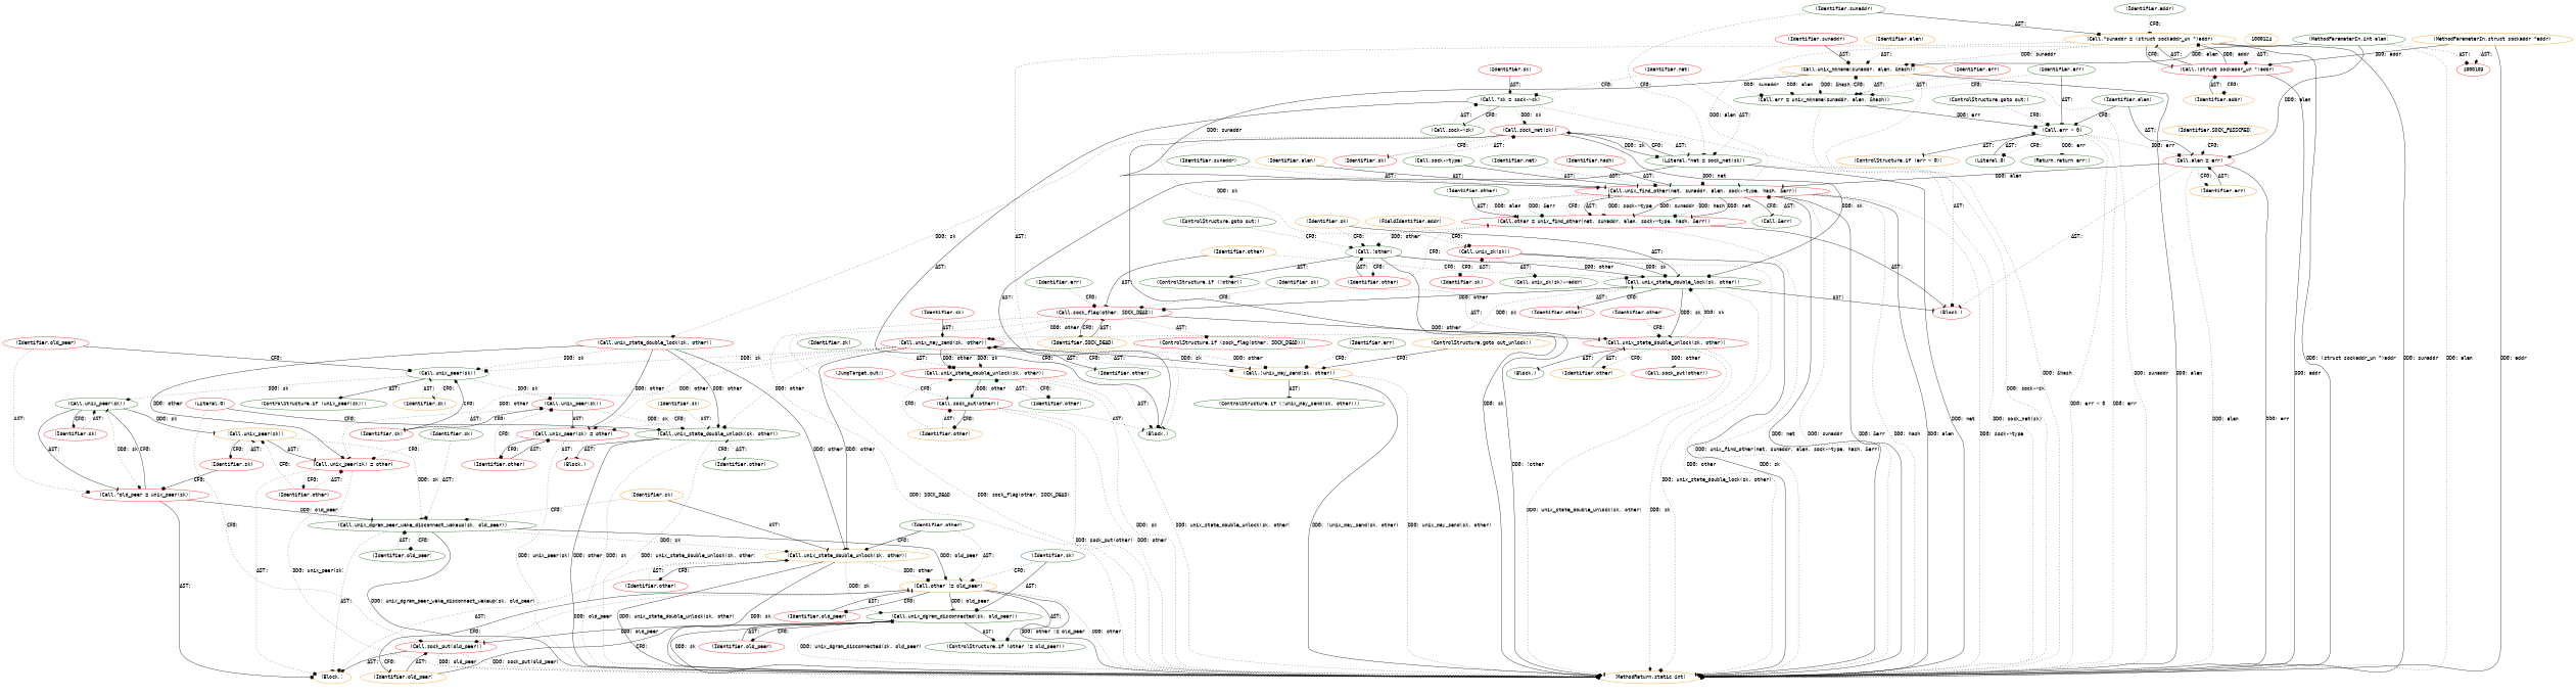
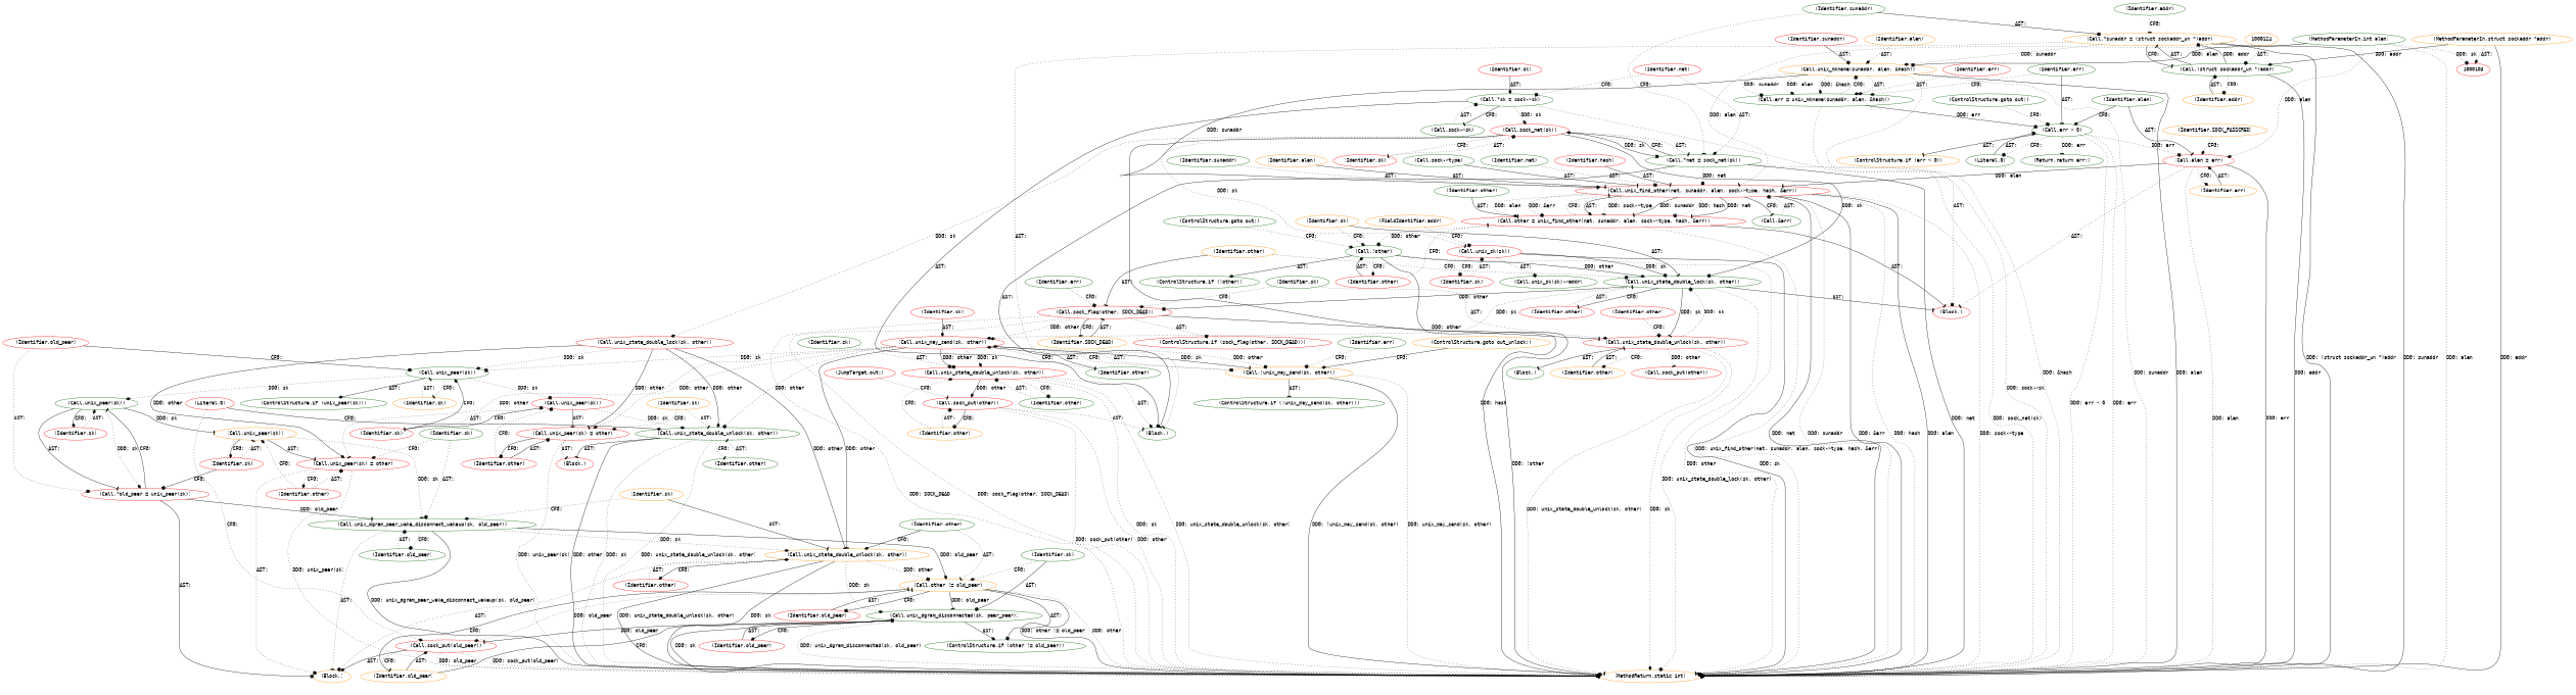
  digraph {
    fontname="DejaVu Sans Mono"
    node [color=red fontname="DejaVu Sans Mono"]
    edge [arrowhead=tee fontname="DejaVu Sans Mono" style=dotted]
    n1 [label="(Call,unix_may_send(sk, other))"]
    n2 [color=darkorange label="(Call,!unix_may_send(sk, other))"]
    n3 [color=darkgreen label="(Call,unix_peer(sk))"]
    n4 [color=darkorange label="(Call,unix_state_double_unlock(sk, other))"]
    n5 [color=darkgreen label="(Call,unix_state_double_unlock(sk, other))"]
    n6 [label="(Call,unix_peer(sk) = other)"]
    n7 [label="(Call,unix_peer(sk) = other)"]
    n8 [label="(Call,unix_state_double_unlock(sk, other))"]
    n9 [color=darkgreen label="(Identifier,other)"]
    n10 [color=darkorange label="(MethodReturn,static int)"]
    n11 [color=darkgreen label="(ControlStructure,if (!unix_may_send(sk, other)))"]
    n12 [color=darkgreen label="(Call,unix_peer(sk))"]
    n13 [label="(Call,unix_peer(sk))"]
    n14 [color=darkorange label="(Identifier,sk)"]
    n15 [color=darkgreen label="(ControlStructure,if (unix_peer(sk)))"]
    n16 [color=darkorange label="(Block,)"]
    n17 [color=darkorange label="(Call,other != old_peer)"]
-   n18 [color=darkgreen label="(Call,unix_dgram_disconnected(sk, old_peer))"]
+   n18 [color=darkgreen label="(Call,unix_dgram_disconnected(sk, peer_peer))"]
    n19 [label="(Identifier,other)"]
    n20 [color=darkgreen label="(Identifier,other)"]
    n21 [label="(Block,)"]
    n22 [label="(Identifier,other)"]
    n23 [label="(Identifier,other)"]
    n24 [color=darkgreen label="(Block,)"]
    n25 [label="(Call,sock_put(other))"]
    n26 [color=darkgreen label="(Identifier,other)"]
    n27 [color=darkgreen label="(Call,unix_state_double_lock(sk, other))"]
    n28 [label="(Call,unix_state_double_unlock(sk, other))"]
    n29 [label="(Call,sock_flag(other, SOCK_DEAD))"]
    n30 [label="(Block,)"]
    n31 [label="(Identifier,other)"]
    n32 [color=darkgreen label="(Block,)"]
    n33 [color=darkorange label="(Identifier,other)"]
    n34 [label="(Call,sock_put(other))"]
    n35 [label="(ControlStructure,if (sock_flag(other, SOCK_DEAD)))"]
    n36 [color=darkorange label="(Identifier,SOCK_DEAD)"]
    n37 [label="(Call,sock_net(sk))"]
    n38 [label="(Call,unix_sk(sk))"]
-   n39 [color=darkgreen label="(Literal,*net = sock_net(sk))"]
+   n39 [color=darkgreen label="(Call,*net = sock_net(sk))"]
    n40 [label="(Call,unix_state_double_lock(sk, other))"]
    n41 [label="(Identifier,sk)"]
    n42 [label="(Identifier,sk)"]
    n43 [color=darkgreen label="(Call,unix_sk(sk)->addr)"]
    n44 [label="(Call,unix_find_other(net, sunaddr, alen, sock->type, hash, &err))"]
    n45 [color=darkgreen label="(Call,*sk = sock->sk)"]
    n46 [color=darkgreen label="(Call,sock->sk)"]
    n47 [color=darkgreen label="(Call,!other)"]
    n48 [color=darkgreen label="(ControlStructure,if (!other))"]
    n49 [label="(Identifier,other)"]
    n50 [label="(Call,other = unix_find_other(net, sunaddr, alen, sock->type, hash, &err))"]
    n51 [color=darkgreen label="(Call,&err)"]
    n52 [color=darkorange label="(Call,unix_mkname(sunaddr, alen, &hash))"]
    n53 [color=darkgreen label="(Call,err = unix_mkname(sunaddr, alen, &hash))"]
    n54 [color=darkgreen label="(Call,err < 0)"]
    n55 [color=darkorange label="(Call,*sunaddr = (struct sockaddr_un *)addr)"]
-   n56 [label="(Call,(struct sockaddr_un *)addr)"]
+   n56 [color=darkgreen label="(Call,(struct sockaddr_un *)addr)"]
    n57 [color=darkorange label="(Identifier,addr)"]
    n58 [color=darkorange label="(MethodParameterIn,struct sockaddr *addr)"]
    1000103
    n60 [color=darkgreen label="(MethodParameterIn,int alen)"]
    n61 [label="(Call,alen = err)"]
    n62 [color=darkorange label="(Identifier,err)"]
    n63 [color=darkorange label="(ControlStructure,if (err < 0))"]
    n64 [color=darkgreen label="(Literal,0)"]
    n65 [color=darkgreen label="(Return,return err;)"]
    n66 [label="(Call,*old_peer = unix_peer(sk))"]
    n67 [color=darkorange label="(Call,unix_peer(sk))"]
    n68 [label="(Identifier,sk)"]
    n69 [label="(Identifier,sk)"]
    n70 [color=darkgreen label="(Call,unix_dgram_peer_wake_disconnect_wakeup(sk, old_peer))"]
    n71 [label="(Identifier,sk)"]
    n72 [color=darkgreen label="(Identifier,old_peer)"]
    n73 [label="(Call,sock_put(old_peer))"]
    n74 [color=darkgreen label="(ControlStructure,if (other != old_peer))"]
    n75 [label="(Identifier,old_peer)"]
    n76 [label="(Identifier,old_peer)"]
    n77 [color=darkorange label="(Identifier,old_peer)"]
    n78 [color=darkorange label="(Identifier,other)"]
    n79 [color=darkorange label="(Identifier,alen)"]
    n80 [color=darkgreen label="(ControlStructure,goto out;)"]
    n81 [label="(Identifier,sunaddr)"]
    n82 [color=darkgreen label="(Identifier,other)"]
    n83 [color=darkorange label="(ControlStructure,goto out_unlock;)"]
    n84 [color=darkgreen label="(Identifier,sunaddr)"]
    n85 [label="(Identifier,other)"]
    n86 [color=darkorange label="(FieldIdentifier,addr)"]
    n87 [color=darkorange label="(Identifier,sk)"]
    n88 [label="(Identifier,hash)"]
    n89 [color=darkgreen label="(Identifier,sk)"]
    n90 [label="(Literal,0)"]
    n91 [color=darkgreen label="(Identifier,alen)"]
    n92 [color=darkgreen label="(Identifier,sk)"]
    n93 [label="(Identifier,sk)"]
    n94 [color=darkorange label="(Identifier,other)"]
    n95 [label="(Identifier,err)"]
    n96 [color=darkgreen label="(Identifier,sunaddr)"]
    n97 [label="(Identifier,net)"]
    n98 [color=darkorange label="(Identifier,sk)"]
    n99 [label="(JumpTarget,out:)"]
    n100 [color=darkgreen label="(ControlStructure,goto out;)"]
    n101 [color=darkgreen label="(Identifier,err)"]
    n102 [label="(Identifier,sk)"]
    n103 [color=darkgreen label="(Identifier,addr)"]
    n104 [color=darkorange label="(Identifier,alen)"]
    n105 [color=darkorange label="(Identifier,SOCK_PASSCRED)"]
    n106 [color=darkgreen label="(Call,sock->type)"]
    n107 [color=darkgreen label="(Identifier,err)"]
    n108 [color=darkorange label="(Identifier,sk)"]
    n109 [color=darkgreen label="(Identifier,net)"]
    n110 [color=darkgreen label="(Identifier,sk)"]
    n111 [color=darkgreen label="(Identifier,other)"]
    n112 [color=darkgreen label="(Identifier,err)"]
    n113 [label="(Identifier,old_peer)"]
    n114 [color=darkgreen label="(Identifier,sk)"]
    1000124 [color=darkorange]
    n1 -> n2 [arrowhead=box label="AST: "]
    n1 -> n2 [label="DDG: sk" style=solid]
    n1 -> n2 [arrowhead=box label="DDG: other"]
    n1 -> n3 [arrowhead=box label="DDG: sk"]
    n1 -> n4 [label="DDG: other" style=solid]
    n1 -> n5 [arrowhead=box label="DDG: other"]
    n1 -> n6 [label="DDG: other"]
    n1 -> n7 [arrowhead=diamond label="DDG: other"]
    n1 -> n8 [arrowhead=diamond label="DDG: sk"]
    n1 -> n8 [arrowhead=box label="DDG: other" style=solid]
    n1 -> n9 [label="CFG: "]
    n2 -> n1 [arrowhead=diamond label="CFG: "]
    n2 -> n10 [arrowhead=box label="DDG: unix_may_send(sk, other)"]
    n2 -> n10 [arrowhead=diamond label="DDG: !unix_may_send(sk, other)" style=solid]
    n2 -> n11 [label="AST: " style=solid]
    n3 -> n12 [arrowhead=diamond label="DDG: sk"]
    n3 -> n13 [arrowhead=box label="DDG: sk"]
    n3 -> n14 [label="CFG: "]
    n3 -> n15 [arrowhead=diamond label="AST: " style=solid]
    n4 -> n10 [label="DDG: sk" style=solid]
    n4 -> n10 [label="DDG: unix_state_double_unlock(sk, other)" style=solid]
    n4 -> n16 [arrowhead=box label="AST: "]
    n4 -> n17 [arrowhead=box label="DDG: other"]
    n4 -> n18 [arrowhead=diamond label="DDG: sk"]
    n4 -> n19 [arrowhead=diamond label="CFG: " style=solid]
    n5 -> n10 [label="DDG: other" style=solid]
    n5 -> n10 [label="DDG: sk"]
    n5 -> n10 [arrowhead=diamond label="DDG: unix_state_double_unlock(sk, other)"]
    n5 -> n20 [label="CFG: "]
    n5 -> n21 [label="AST: " style=solid]
    n6 -> n10 [label="DDG: unix_peer(sk)"]
    n6 -> n16 [arrowhead=box label="AST: "]
    n6 -> n22 [arrowhead=diamond label="CFG: "]
    n7 -> n10 [label="DDG: unix_peer(sk)"]
    n7 -> n21 [label="AST: "]
    n7 -> n23 [arrowhead=box label="CFG: " style=solid]
    n8 -> n10 [arrowhead=diamond label="DDG: sk"]
    n8 -> n10 [label="DDG: unix_state_double_unlock(sk, other)"]
    n8 -> n24 [arrowhead=diamond label="AST: "]
    n8 -> n25 [arrowhead=diamond label="DDG: other" style=solid]
    n8 -> n26 [arrowhead=box label="CFG: "]
    n9 -> n1 [arrowhead=diamond label="AST: " style=solid]
    n12 -> n66 [label="AST: " style=solid]
    n12 -> n66 [arrowhead=diamond label="DDG: sk"]
    n12 -> n67 [label="DDG: sk" style=solid]
    n12 -> n68 [arrowhead=diamond label="CFG: " style=solid]
    n13 -> n5 [arrowhead=diamond label="DDG: sk"]
    n13 -> n7 [label="AST: " style=solid]
    n13 -> n69 [label="CFG: " style=solid]
    n14 -> n3 [label="AST: "]
    n17 -> n10 [label="DDG: other != old_peer" style=solid]
    n17 -> n10 [label="DDG: other"]
    n17 -> n18 [label="DDG: old_peer" style=solid]
    n17 -> n73 [arrowhead=diamond label="DDG: old_peer"]
    n17 -> n74 [arrowhead=box label="AST: " style=solid]
    n17 -> n75 [arrowhead=box label="CFG: " style=solid]
    n18 -> n10 [arrowhead=diamond label="DDG: sk" style=solid]
    n18 -> n10 [label="DDG: unix_dgram_disconnected(sk, old_peer)"]
    n18 -> n73 [label="DDG: old_peer" style=solid]
    n18 -> n74 [arrowhead=diamond label="AST: " style=solid]
    n18 -> n76 [arrowhead=diamond label="CFG: " style=solid]
    n19 -> n4 [arrowhead=diamond label="AST: "]
    n20 -> n5 [label="AST: "]
    n22 -> n6 [arrowhead=box label="AST: "]
    n22 -> n67 [arrowhead=diamond label="CFG: "]
    n23 -> n7 [arrowhead=box label="AST: " style=solid]
    n23 -> n13 [arrowhead=box label="CFG: "]
    n25 -> n10 [arrowhead=diamond label="DDG: sock_put(other)"]
    n25 -> n10 [arrowhead=box label="DDG: other"]
    n25 -> n24 [label="AST: "]
    n25 -> n78 [arrowhead=box label="CFG: " style=solid]
    n26 -> n8 [arrowhead=box label="AST: "]
    n27 -> n1 [arrowhead=diamond label="DDG: sk"]
    n27 -> n10 [arrowhead=box label="DDG: unix_state_double_lock(sk, other)"]
    n27 -> n28 [label="DDG: sk" style=solid]
    n27 -> n29 [arrowhead=box label="DDG: other" style=solid]
    n27 -> n30 [label="AST: " style=solid]
    n27 -> n31 [label="CFG: " style=solid]
    n28 -> n10 [label="DDG: unix_state_double_unlock(sk, other)"]
    n28 -> n10 [arrowhead=diamond label="DDG: sk"]
    n28 -> n27 [arrowhead=box label="DDG: sk"]
    n28 -> n32 [label="AST: " style=solid]
    n28 -> n33 [arrowhead=diamond label="CFG: "]
    n28 -> n34 [label="DDG: other"]
    n29 -> n1 [arrowhead=diamond label="DDG: other"]
    n29 -> n10 [arrowhead=box label="DDG: SOCK_DEAD"]
    n29 -> n10 [arrowhead=diamond label="DDG: sock_flag(other, SOCK_DEAD)"]
    n29 -> n28 [label="DDG: other" style=solid]
    n29 -> n35 [arrowhead=box label="AST: "]
    n29 -> n36 [label="CFG: " style=solid]
    n31 -> n27 [label="AST: "]
    n33 -> n28 [label="AST: " style=solid]
    n36 -> n29 [label="AST: " style=solid]
-   n37 -> n10 [label="DDG: sk" style=solid]
+   n37 -> n10 [label="DDG: hash" style=solid]
    n37 -> n27 [arrowhead=box label="DDG: sk" style=solid]
    n37 -> n38 [label="DDG: sk"]
    n37 -> n39 [label="AST: "]
    n37 -> n39 [arrowhead=box label="DDG: sk" style=solid]
    n37 -> n40 [arrowhead=diamond label="DDG: sk"]
    n37 -> n41 [label="CFG: "]
    n38 -> n10 [arrowhead=diamond label="DDG: sk" style=solid]
    n38 -> n27 [arrowhead=box label="DDG: sk" style=solid]
    n38 -> n42 [arrowhead=box label="CFG: "]
    n38 -> n43 [arrowhead=box label="AST: "]
    n39 -> n10 [label="DDG: sock_net(sk)"]
    n39 -> n10 [arrowhead=diamond label="DDG: net" style=solid]
    n39 -> n24 [label="AST: " style=solid]
    n39 -> n37 [arrowhead=diamond label="CFG: " style=solid]
    n39 -> n44 [arrowhead=box label="DDG: net"]
    n40 -> n3 [arrowhead=diamond label="DDG: sk"]
    n40 -> n4 [label="DDG: other" style=solid]
    n40 -> n5 [arrowhead=diamond label="DDG: other" style=solid]
    n40 -> n6 [arrowhead=diamond label="DDG: other" style=solid]
    n40 -> n7 [label="DDG: other" style=solid]
    n41 -> n37 [arrowhead=box label="AST: "]
    n42 -> n38 [arrowhead=box label="AST: "]
    n44 -> n10 [label="DDG: hash"]
    n44 -> n10 [arrowhead=diamond label="DDG: alen" style=solid]
    n44 -> n10 [label="DDG: sock->type"]
    n44 -> n10 [label="DDG: net" style=solid]
    n44 -> n10 [arrowhead=box label="DDG: sunaddr"]
    n44 -> n10 [arrowhead=box label="DDG: &err" style=solid]
    n44 -> n50 [arrowhead=diamond label="AST: " style=solid]
    n44 -> n50 [label="DDG: sock->type"]
    n44 -> n50 [label="DDG: sunaddr" style=solid]
    n44 -> n50 [arrowhead=box label="DDG: hash"]
    n44 -> n50 [label="DDG: net" style=solid]
    n44 -> n50 [arrowhead=diamond label="DDG: alen"]
    n44 -> n50 [arrowhead=box label="DDG: &err"]
    n44 -> n51 [label="CFG: " style=solid]
    n45 -> n10 [label="DDG: sock->sk"]
    n45 -> n24 [arrowhead=box label="AST: " style=solid]
    n45 -> n37 [arrowhead=diamond label="DDG: sk"]
    n45 -> n46 [label="CFG: " style=solid]
    n46 -> n45 [arrowhead=box label="AST: "]
    n47 -> n10 [label="DDG: other"]
    n47 -> n10 [arrowhead=diamond label="DDG: !other" style=solid]
    n47 -> n27 [arrowhead=diamond label="DDG: other" style=solid]
    n47 -> n48 [arrowhead=diamond label="AST: " style=solid]
    n47 -> n49 [arrowhead=diamond label="CFG: "]
    n49 -> n47 [arrowhead=diamond label="AST: " style=solid]
    n49 -> n50 [label="CFG: "]
    n50 -> n10 [arrowhead=diamond label="DDG: unix_find_other(net, sunaddr, alen, sock->type, hash, &err)"]
    n50 -> n30 [label="AST: " style=solid]
    n50 -> n44 [label="CFG: "]
    n50 -> n47 [arrowhead=box label="DDG: other"]
    n51 -> n44 [arrowhead=box label="AST: "]
    n52 -> n10 [label="DDG: &hash"]
    n52 -> n10 [arrowhead=diamond label="DDG: sunaddr"]
    n52 -> n10 [label="DDG: alen" style=solid]
    n52 -> n44 [label="DDG: sunaddr" style=solid]
    n52 -> n53 [arrowhead=diamond label="AST: "]
    n52 -> n53 [arrowhead=box label="DDG: sunaddr"]
    n52 -> n53 [arrowhead=diamond label="DDG: alen"]
    n52 -> n53 [arrowhead=diamond label="DDG: &hash"]
    n53 -> n30 [arrowhead=box label="AST: "]
    n53 -> n52 [arrowhead=box label="CFG: "]
    n53 -> n54 [arrowhead=box label="DDG: err" style=solid]
    n54 -> n10 [label="DDG: err < 0"]
    n54 -> n10 [label="DDG: err"]
    n54 -> n61 [arrowhead=box label="DDG: err"]
    n54 -> n63 [label="AST: " style=solid]
    n54 -> n64 [arrowhead=box label="CFG: "]
    n54 -> n65 [label="DDG: err"]
    n55 -> n10 [arrowhead=box label="DDG: (struct sockaddr_un *)addr" style=solid]
    n55 -> n10 [label="DDG: sunaddr" style=solid]
    n55 -> n24 [label="AST: "]
    n55 -> n52 [arrowhead=diamond label="DDG: sunaddr"]
    n55 -> n56 [label="CFG: " style=solid]
    n56 -> n10 [arrowhead=diamond label="DDG: addr" style=solid]
    n56 -> n55 [label="AST: " style=solid]
    n56 -> n55 [arrowhead=box label="DDG: addr" style=solid]
    n56 -> n57 [arrowhead=box label="CFG: "]
    n57 -> n56 [arrowhead=box label="AST: " style=solid]
    n58 -> n10 [arrowhead=box label="DDG: addr" style=solid]
    n58 -> n56 [arrowhead=diamond label="DDG: addr" style=solid]
    n58 -> 1000103 [arrowhead=diamond label="AST: "]
    n60 -> n10 [arrowhead=box label="DDG: alen"]
    n60 -> n44 [label="DDG: alen"]
    n60 -> n52 [arrowhead=box label="DDG: alen" style=solid]
-   n60 -> 1000103 [arrowhead=box label="AST: "]
-   n60 -> n61 [arrowhead=diamond label="DDG: alen" style=solid]
+   n60 -> 1000103 [arrowhead=box label="DDG: sk"]
+   n60 -> n61 [arrowhead=diamond label="DDG: alen"]
    n61 -> n10 [arrowhead=box label="DDG: alen"]
    n61 -> n10 [label="DDG: err" style=solid]
    n61 -> n30 [label="AST: "]
    n61 -> n44 [label="DDG: alen" style=solid]
    n61 -> n62 [arrowhead=diamond label="CFG: "]
    n62 -> n61 [arrowhead=diamond label="AST: " style=solid]
    n64 -> n54 [arrowhead=box label="AST: " style=solid]
    n66 -> n12 [label="CFG: " style=solid]
    n66 -> n16 [arrowhead=box label="AST: " style=solid]
    n66 -> n70 [label="DDG: old_peer" style=solid]
    n67 -> n6 [label="AST: " style=solid]
    n67 -> n70 [label="DDG: sk"]
    n67 -> n71 [arrowhead=diamond label="CFG: " style=solid]
    n68 -> n12 [arrowhead=diamond label="AST: "]
    n69 -> n3 [arrowhead=diamond label="CFG: " style=solid]
    n69 -> n13 [arrowhead=box label="AST: "]
    n70 -> n4 [arrowhead=diamond label="DDG: sk"]
    n70 -> n10 [arrowhead=box label="DDG: unix_dgram_peer_wake_disconnect_wakeup(sk, old_peer)" style=solid]
    n70 -> n16 [label="AST: "]
    n70 -> n17 [arrowhead=diamond label="DDG: old_peer" style=solid]
    n70 -> n72 [arrowhead=box label="CFG: "]
    n71 -> n66 [arrowhead=box label="CFG: " style=solid]
    n71 -> n67 [label="AST: "]
    n72 -> n70 [arrowhead=box label="AST: "]
    n73 -> n10 [label="DDG: sock_put(old_peer)"]
    n73 -> n10 [arrowhead=diamond label="DDG: old_peer"]
    n73 -> n16 [arrowhead=diamond label="AST: " style=solid]
    n73 -> n77 [label="CFG: "]
    n75 -> n17 [label="AST: " style=solid]
    n76 -> n18 [label="AST: " style=solid]
    n77 -> n17 [label="CFG: " style=solid]
    n77 -> n18 [arrowhead=box label="CFG: " style=solid]
    n77 -> n73 [arrowhead=diamond label="AST: " style=solid]
    n78 -> n8 [arrowhead=diamond label="CFG: "]
    n78 -> n25 [arrowhead=box label="AST: "]
    n79 -> n52 [arrowhead=diamond label="AST: "]
    n80 -> n54 [arrowhead=box label="CFG: "]
    n81 -> n52 [arrowhead=box label="AST: " style=solid]
    n82 -> n50 [label="AST: " style=solid]
    n83 -> n2 [arrowhead=diamond label="CFG: " style=solid]
    n84 -> n39 [label="CFG: "]
    n84 -> n55 [arrowhead=box label="AST: " style=solid]
    n85 -> n28 [arrowhead=box label="CFG: "]
    n86 -> n38 [arrowhead=box label="CFG: "]
    n87 -> n4 [label="AST: " style=solid]
    n87 -> n70 [arrowhead=diamond label="CFG: "]
    n88 -> n44 [label="AST: " style=solid]
    n89 -> n28 [arrowhead=diamond label="AST: "]
    n89 -> n29 [arrowhead=diamond label="CFG: "]
    n90 -> n5 [arrowhead=diamond label="CFG: " style=solid]
    n90 -> n73 [arrowhead=diamond label="CFG: "]
    n91 -> n54 [arrowhead=diamond label="CFG: " style=solid]
    n91 -> n61 [label="AST: " style=solid]
    n92 -> n6 [arrowhead=diamond label="CFG: "]
    n92 -> n70 [arrowhead=box label="AST: "]
    n93 -> n45 [arrowhead=diamond label="AST: " style=solid]
    n94 -> n27 [arrowhead=box label="CFG: "]
    n94 -> n29 [label="AST: " style=solid]
    n95 -> n53 [arrowhead=diamond label="AST: "]
    n96 -> n44 [arrowhead=diamond label="AST: "]
    n97 -> n39 [arrowhead=diamond label="AST: "]
    n97 -> n45 [arrowhead=box label="CFG: "]
    n98 -> n27 [label="AST: " style=solid]
    n98 -> n47 [arrowhead=diamond label="CFG: "]
    n99 -> n25 [label="CFG: "]
    n100 -> n47 [arrowhead=diamond label="CFG: "]
    n101 -> n29 [arrowhead=box label="CFG: "]
    n102 -> n1 [arrowhead=diamond label="AST: " style=solid]
    n103 -> n55 [label="CFG: "]
    n104 -> n44 [label="AST: " style=solid]
    n105 -> n61 [arrowhead=diamond label="CFG: "]
    n106 -> n44 [label="AST: " style=solid]
    n107 -> n53 [arrowhead=diamond label="CFG: "]
    n107 -> n54 [label="AST: " style=solid]
    n108 -> n5 [label="AST: "]
    n108 -> n7 [arrowhead=diamond label="CFG: "]
    n109 -> n44 [arrowhead=box label="AST: "]
    n110 -> n17 [arrowhead=diamond label="CFG: "]
    n110 -> n18 [arrowhead=box label="AST: " style=solid]
    n111 -> n4 [arrowhead=diamond label="CFG: " style=solid]
    n111 -> n17 [label="AST: "]
    n112 -> n2 [arrowhead=box label="CFG: "]
    n113 -> n3 [arrowhead=box label="CFG: " style=solid]
    n113 -> n66 [arrowhead=box label="AST: "]
    n114 -> n8 [arrowhead=box label="AST: "]
    1000124 -> n56 [arrowhead=box label="AST: "]
  }
